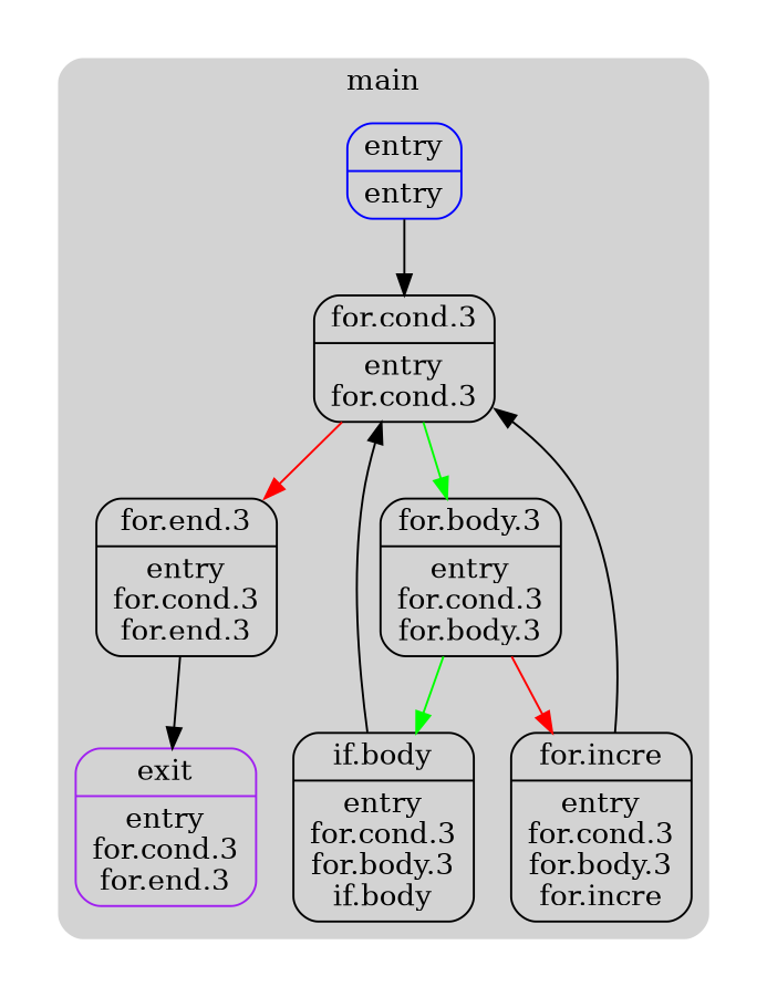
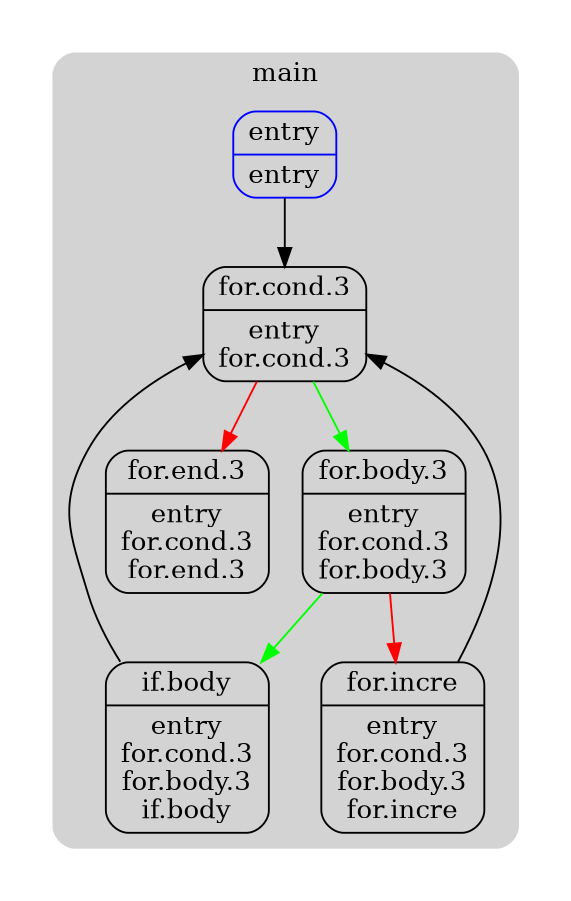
  digraph {
    compound=true
    node [color=black shape=Mrecord]
    n1 [color=blue label="{entry|entry}"]
    n2 [label="{for.cond.3|entry\nfor.cond.3}"]
    n3 [label="{for.body.3|entry\nfor.cond.3\nfor.body.3}"]
    n4 [label="{for.end.3|entry\nfor.cond.3\nfor.end.3}"]
    n5 [label="{if.body|entry\nfor.cond.3\nfor.body.3\nif.body}"]
    n6 [label="{for.incre|entry\nfor.cond.3\nfor.body.3\nfor.incre}"]
-   n7 [color=purple label="{exit|entry\nfor.cond.3\nfor.end.3}"]
    subgraph cluster_1 {
      peripheries=0
      subgraph cluster_2 {
        peripheries=0
        subgraph cluster_3 {
          bgcolor=lightgray
          color=darkgray
          label=main
          peripheries=0
          style=rounded
          n1
          n2
          n3
          n4
          n5
          n6
-         n7
        }
      }
    }
    n1 -> n2
    n2 -> n3 [color=green]
    n2 -> n4 [color=red]
    n3 -> n5 [color=green]
    n3 -> n6 [color=red]
-   n4 -> n7 [color=black]
    n5 -> n2
    n6 -> n2
  }
